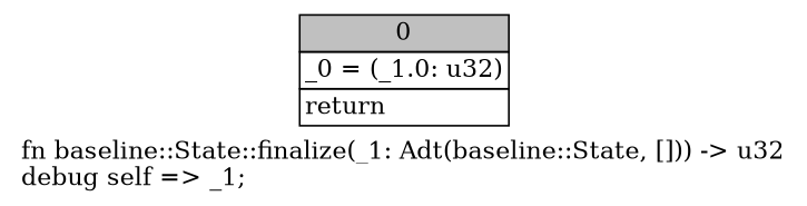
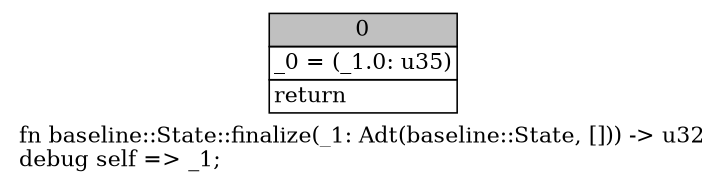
  digraph {
    fontname="DejaVu Serif"
    label=<fn baseline::State::finalize(_1: Adt(baseline::State, [])) -&gt; u32<br align="left"/>debug self =&gt; _1;<br align="left"/>>
-   n1 [fontname="DejaVu Serif" label=<<table border="0" cellborder="1" cellspacing="0"><tr><td bgcolor="gray" align="center" colspan="1">0</td></tr><tr><td align="left" balign="left">_0 = (_1.0: u32)<br/></td></tr><tr><td align="left">return</td></tr></table>> shape=none]
+   n1 [fontname="DejaVu Serif" label=<<table border="0" cellborder="1" cellspacing="0"><tr><td bgcolor="gray" align="center" colspan="1">0</td></tr><tr><td align="left" balign="left">_0 = (_1.0: u35)<br/></td></tr><tr><td align="left">return</td></tr></table>> shape=none]
  }
